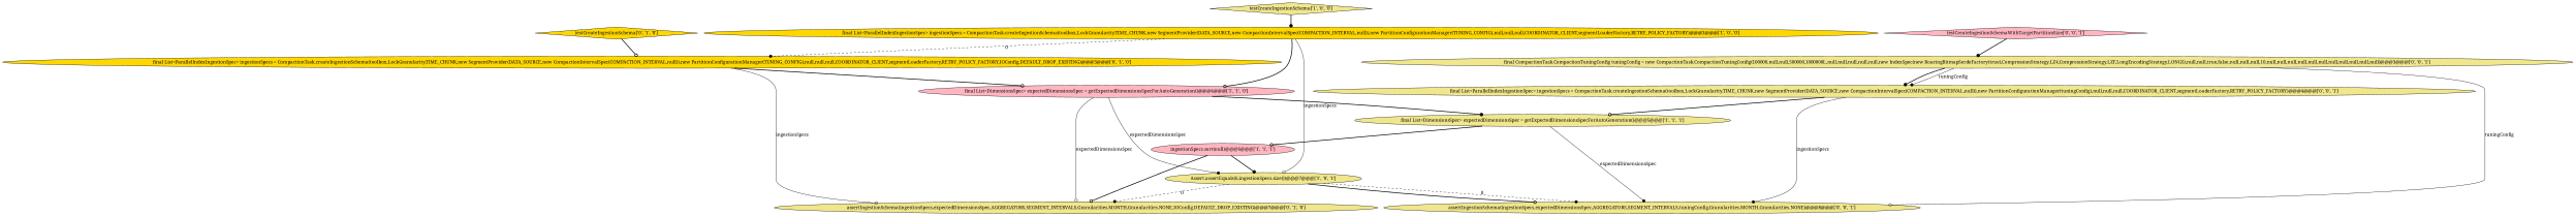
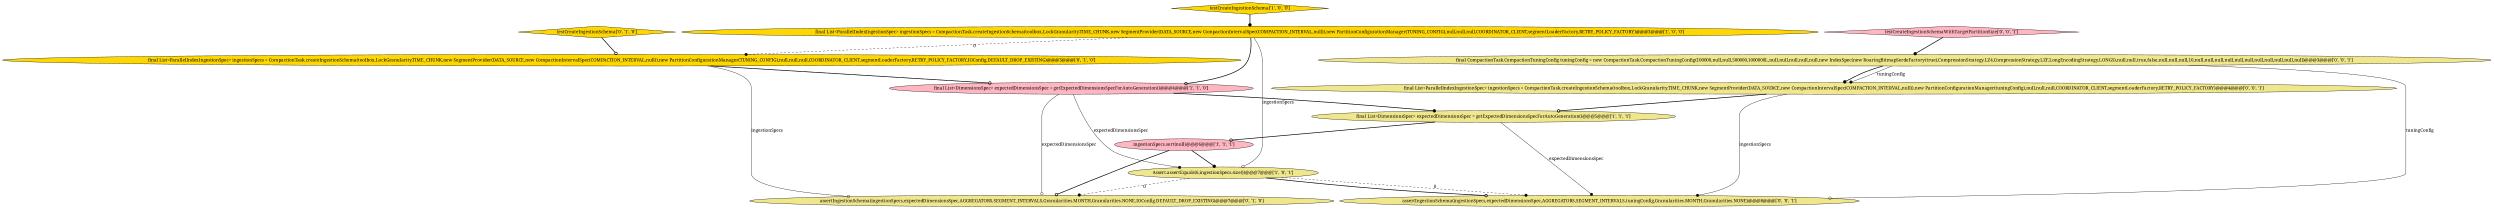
  digraph {
    fontname="Noto Serif"
    node [fillcolor=khaki shape=ellipse style=filled fontname="Noto Serif"]
    edge [style=bold arrowhead=dot fontname="Noto Serif"]
-   n1 [label="testCreateIngestionSchema['1', '0', '0']" shape=diamond]
+   n1 [fillcolor=gold label="testCreateIngestionSchema['1', '0', '0']" shape=diamond]
    n2 [fillcolor=gold label="final List<ParallelIndexIngestionSpec> ingestionSpecs = CompactionTask.createIngestionSchema(toolbox,LockGranularity.TIME_CHUNK,new SegmentProvider(DATA_SOURCE,new CompactionIntervalSpec(COMPACTION_INTERVAL,null)),new PartitionConfigurationManager(TUNING_CONFIG),null,null,null,COORDINATOR_CLIENT,segmentLoaderFactory,RETRY_POLICY_FACTORY)@@@3@@@['1', '0', '0']"]
    n3 [fillcolor=gold label="testCreateIngestionSchema['0', '1', '0']" shape=diamond]
    n4 [fillcolor=gold label="final List<ParallelIndexIngestionSpec> ingestionSpecs = CompactionTask.createIngestionSchema(toolbox,LockGranularity.TIME_CHUNK,new SegmentProvider(DATA_SOURCE,new CompactionIntervalSpec(COMPACTION_INTERVAL,null)),new PartitionConfigurationManager(TUNING_CONFIG),null,null,null,COORDINATOR_CLIENT,segmentLoaderFactory,RETRY_POLICY_FACTORY,IOConfig.DEFAULT_DROP_EXISTING)@@@3@@@['0', '1', '0']"]
    n5 [label="assertIngestionSchema(ingestionSpecs,expectedDimensionsSpec,AGGREGATORS,SEGMENT_INTERVALS,Granularities.MONTH,Granularities.NONE,IOConfig.DEFAULT_DROP_EXISTING)@@@7@@@['0', '1', '0']"]
    n6 [fillcolor=lightpink label="final List<DimensionsSpec> expectedDimensionsSpec = getExpectedDimensionsSpecForAutoGeneration()@@@4@@@['1', '1', '0']"]
    n7 [label="assertIngestionSchema(ingestionSpecs,expectedDimensionsSpec,AGGREGATORS,SEGMENT_INTERVALS,tuningConfig,Granularities.MONTH,Granularities.NONE)@@@8@@@['0', '0', '1']"]
    n8 [label="final List<ParallelIndexIngestionSpec> ingestionSpecs = CompactionTask.createIngestionSchema(toolbox,LockGranularity.TIME_CHUNK,new SegmentProvider(DATA_SOURCE,new CompactionIntervalSpec(COMPACTION_INTERVAL,null)),new PartitionConfigurationManager(tuningConfig),null,null,null,COORDINATOR_CLIENT,segmentLoaderFactory,RETRY_POLICY_FACTORY)@@@4@@@['0', '0', '1']"]
    n9 [label="final List<DimensionsSpec> expectedDimensionsSpec = getExpectedDimensionsSpecForAutoGeneration()@@@5@@@['1', '1', '1']"]
    n10 [fillcolor=lightpink label="testCreateIngestionSchemaWithTargetPartitionSize['0', '0', '1']" shape=diamond]
    n11 [label="final CompactionTask.CompactionTuningConfig tuningConfig = new CompactionTask.CompactionTuningConfig(100000,null,null,500000,1000000L,null,null,null,null,null,new IndexSpec(new RoaringBitmapSerdeFactory(true),CompressionStrategy.LZ4,CompressionStrategy.LZF,LongEncodingStrategy.LONGS),null,null,true,false,null,null,null,10,null,null,null,null,null,null,null,null,null,null,null)@@@3@@@['0', '0', '1']"]
    n12 [fillcolor=lightpink label="ingestionSpecs.sort(null)@@@6@@@['1', '1', '1']"]
    n13 [label="Assert.assertEquals(6,ingestionSpecs.size())@@@7@@@['1', '0', '1']"]
    n1 -> n2
    n2 -> n4 [label=0 style=dashed]
    n2 -> n6 [arrowhead=odot]
    n2 -> n13 [label=ingestionSpecs style=solid arrowhead=odot]
    n3 -> n4 [arrowhead=odot]
    n4 -> n5 [label=ingestionSpecs style=solid arrowhead=odot]
    n4 -> n6 [arrowhead=odot]
    n6 -> n5 [label=expectedDimensionsSpec style=solid arrowhead=odot]
    n6 -> n9
    n6 -> n13 [label=expectedDimensionsSpec style=solid]
    n8 -> n7 [label=ingestionSpecs style=solid]
    n8 -> n9 [arrowhead=odot]
    n9 -> n7 [label=expectedDimensionsSpec style=solid]
    n9 -> n12 [arrowhead=odot]
    n10 -> n11
    n11 -> n7 [label=tuningConfig style=solid arrowhead=odot]
    n11 -> n8 [label=tuningConfig style=solid]
    n11 -> n8
    n12 -> n5 [arrowhead=odot]
    n12 -> n13
    n13 -> n5 [label=0 style=dashed]
    n13 -> n7 [arrowhead=odot]
    n13 -> n7 [label=0 style=dashed]
  }
